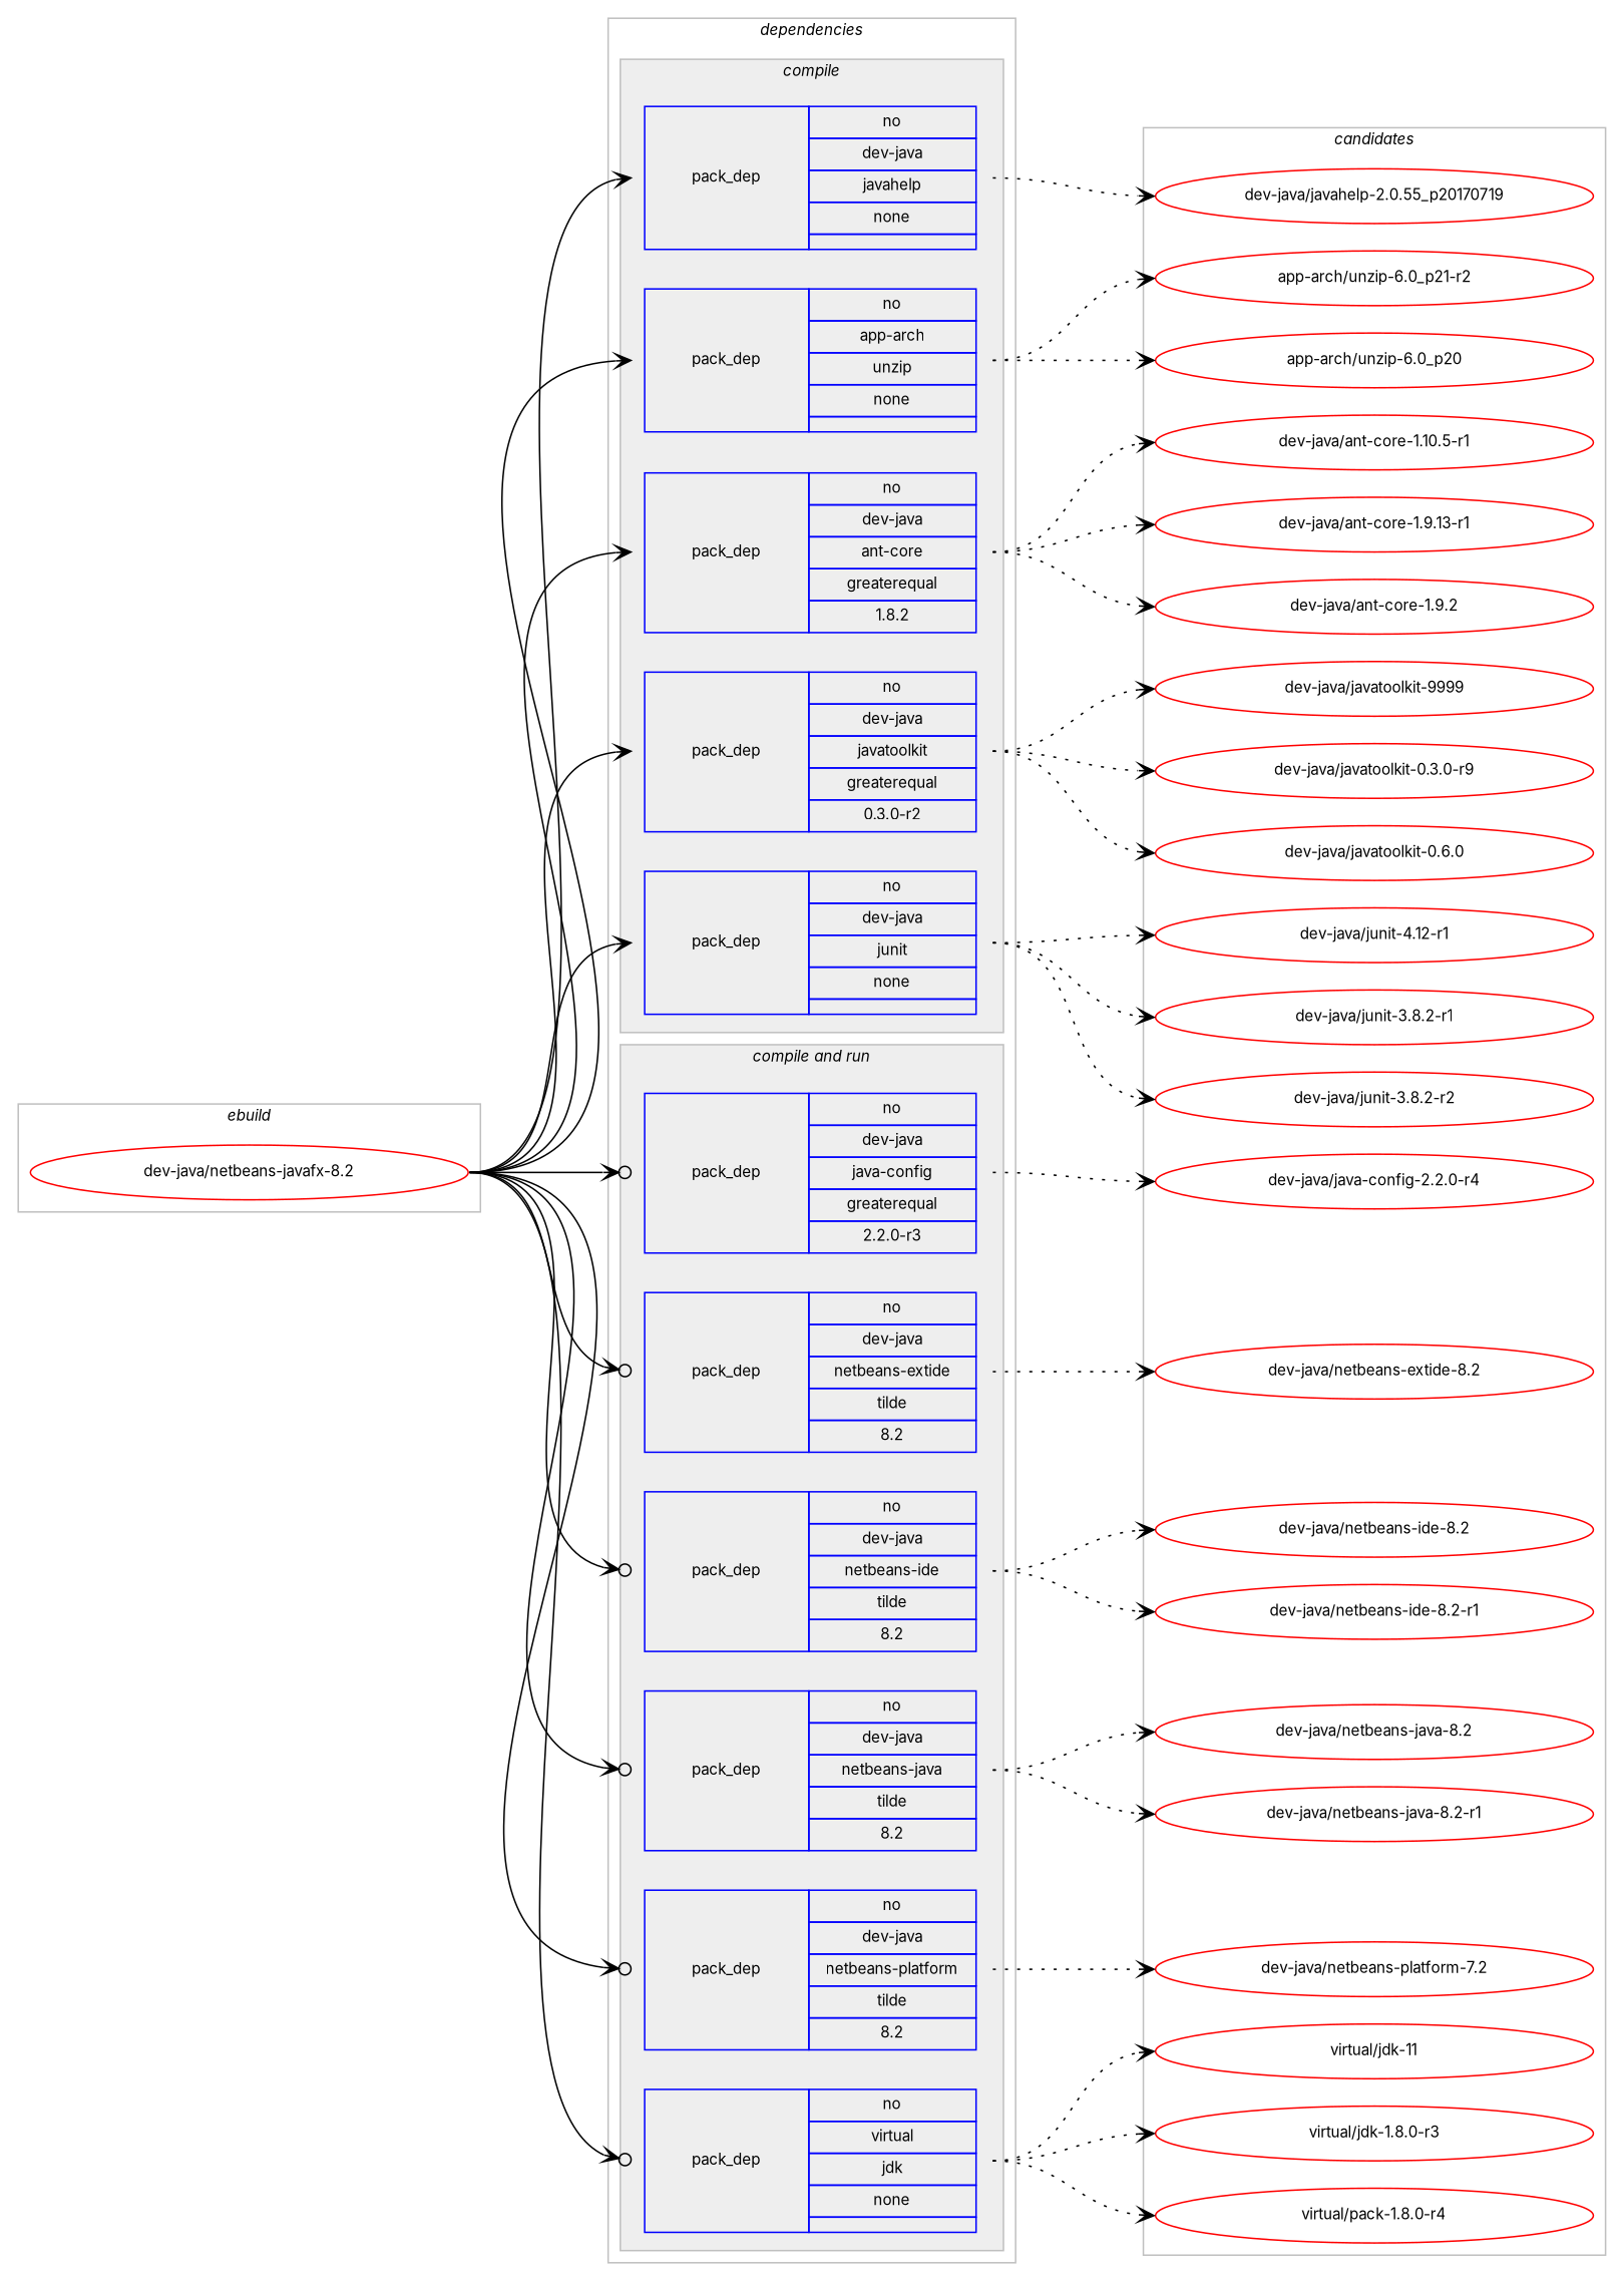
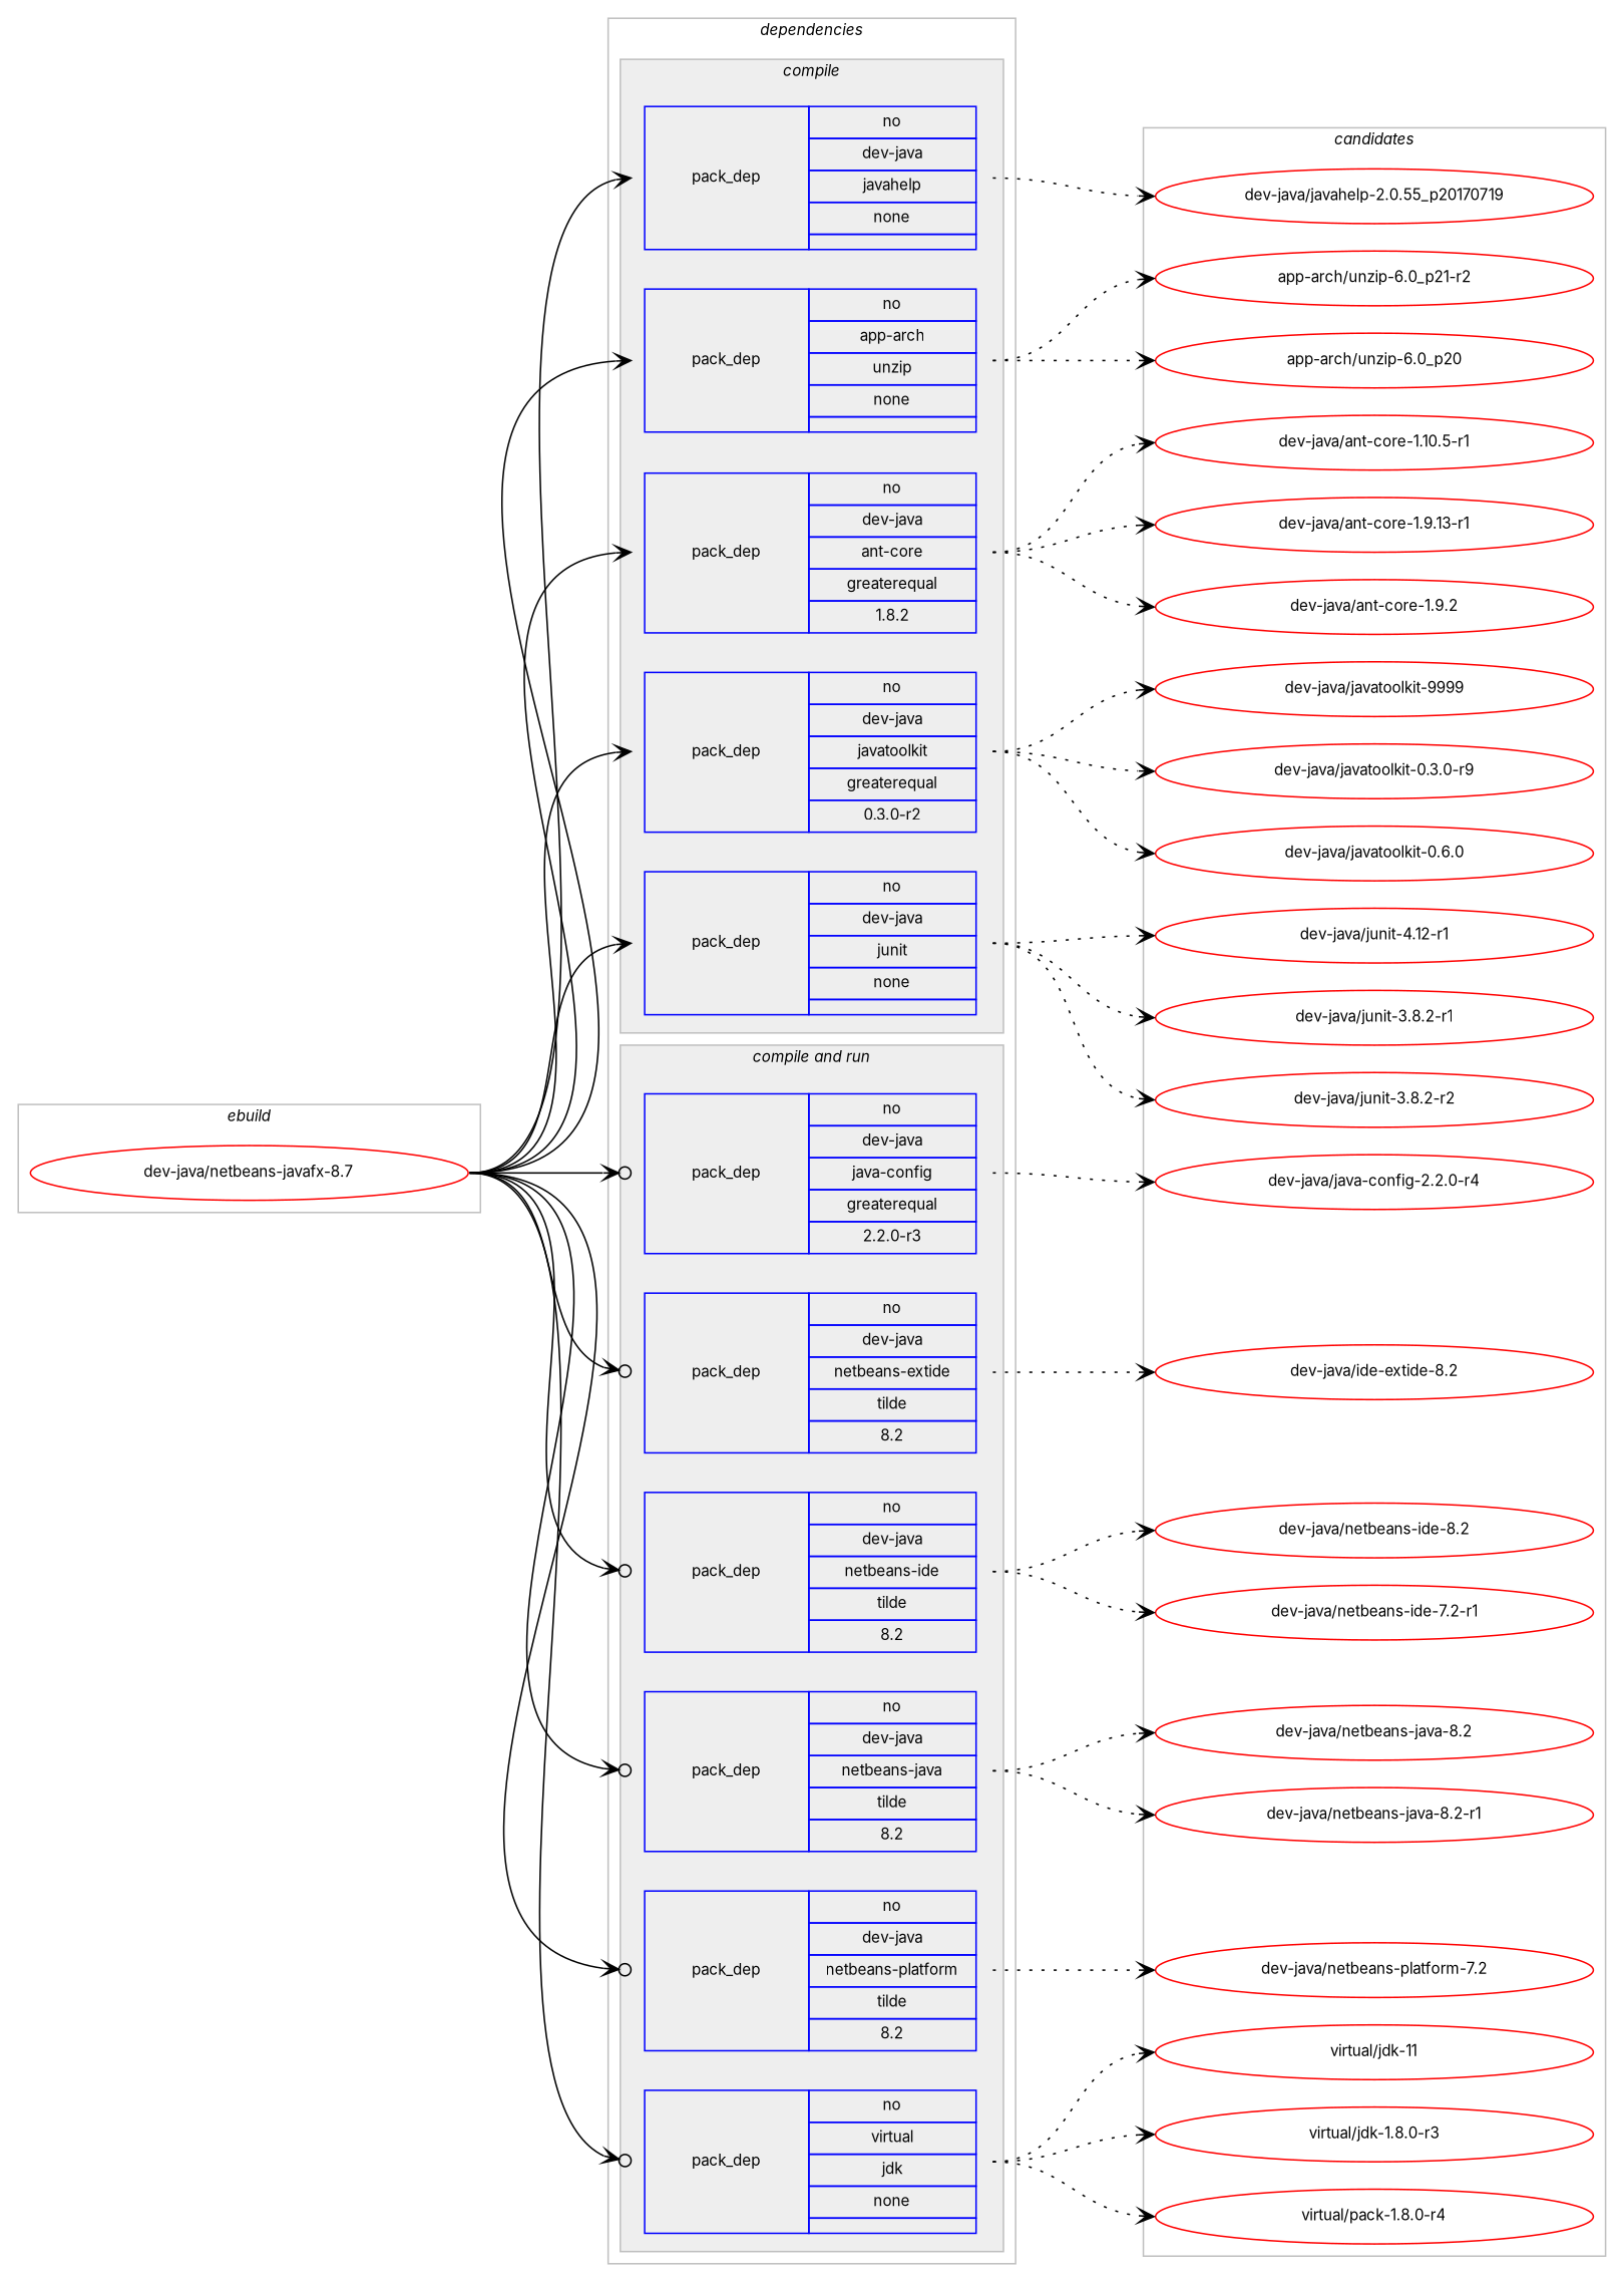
  digraph {
    compound=true
    concentrate=true
    fontname=Inter
    fontsize=10
    newrank=true
    rankdir=LR
    ranksep=1.5
    node [color=red fontname=Inter fontsize=10]
    edge [arrowhead=vee fontname=Inter headport=w style=dotted tailport=e weight=100]
-   n1 [label="dev-java/netbeans-javafx-8.2" width=4]
+   n1 [label="dev-java/netbeans-javafx-8.7" width=4]
    n2 [color=blue label=<<TABLE BORDER="0" CELLBORDER="1" CELLSPACING="0" CELLPADDING="4" WIDTH="220"><TR><TD ROWSPAN="6" CELLPADDING="30">pack_dep</TD></TR><TR><TD WIDTH="110">no</TD></TR><TR><TD>dev-java</TD></TR><TR><TD>javahelp</TD></TR><TR><TD>none</TD></TR><TR><TD></TD></TR></TABLE>> shape=none]
    n3 [color=blue label=<<TABLE BORDER="0" CELLBORDER="1" CELLSPACING="0" CELLPADDING="4" WIDTH="220"><TR><TD ROWSPAN="6" CELLPADDING="30">pack_dep</TD></TR><TR><TD WIDTH="110">no</TD></TR><TR><TD>app-arch</TD></TR><TR><TD>unzip</TD></TR><TR><TD>none</TD></TR><TR><TD></TD></TR></TABLE>> shape=none]
    n4 [color=blue label=<<TABLE BORDER="0" CELLBORDER="1" CELLSPACING="0" CELLPADDING="4" WIDTH="220"><TR><TD ROWSPAN="6" CELLPADDING="30">pack_dep</TD></TR><TR><TD WIDTH="110">no</TD></TR><TR><TD>dev-java</TD></TR><TR><TD>ant-core</TD></TR><TR><TD>greaterequal</TD></TR><TR><TD>1.8.2</TD></TR></TABLE>> shape=none]
    n5 [color=blue label=<<TABLE BORDER="0" CELLBORDER="1" CELLSPACING="0" CELLPADDING="4" WIDTH="220"><TR><TD ROWSPAN="6" CELLPADDING="30">pack_dep</TD></TR><TR><TD WIDTH="110">no</TD></TR><TR><TD>dev-java</TD></TR><TR><TD>javatoolkit</TD></TR><TR><TD>greaterequal</TD></TR><TR><TD>0.3.0-r2</TD></TR></TABLE>> shape=none]
    n6 [color=blue label=<<TABLE BORDER="0" CELLBORDER="1" CELLSPACING="0" CELLPADDING="4" WIDTH="220"><TR><TD ROWSPAN="6" CELLPADDING="30">pack_dep</TD></TR><TR><TD WIDTH="110">no</TD></TR><TR><TD>dev-java</TD></TR><TR><TD>junit</TD></TR><TR><TD>none</TD></TR><TR><TD></TD></TR></TABLE>> shape=none]
    n7 [color=blue label=<<TABLE BORDER="0" CELLBORDER="1" CELLSPACING="0" CELLPADDING="4" WIDTH="220"><TR><TD ROWSPAN="6" CELLPADDING="30">pack_dep</TD></TR><TR><TD WIDTH="110">no</TD></TR><TR><TD>dev-java</TD></TR><TR><TD>java-config</TD></TR><TR><TD>greaterequal</TD></TR><TR><TD>2.2.0-r3</TD></TR></TABLE>> shape=none]
    n8 [color=blue label=<<TABLE BORDER="0" CELLBORDER="1" CELLSPACING="0" CELLPADDING="4" WIDTH="220"><TR><TD ROWSPAN="6" CELLPADDING="30">pack_dep</TD></TR><TR><TD WIDTH="110">no</TD></TR><TR><TD>dev-java</TD></TR><TR><TD>netbeans-extide</TD></TR><TR><TD>tilde</TD></TR><TR><TD>8.2</TD></TR></TABLE>> shape=none]
    n9 [color=blue label=<<TABLE BORDER="0" CELLBORDER="1" CELLSPACING="0" CELLPADDING="4" WIDTH="220"><TR><TD ROWSPAN="6" CELLPADDING="30">pack_dep</TD></TR><TR><TD WIDTH="110">no</TD></TR><TR><TD>dev-java</TD></TR><TR><TD>netbeans-ide</TD></TR><TR><TD>tilde</TD></TR><TR><TD>8.2</TD></TR></TABLE>> shape=none]
    n10 [color=blue label=<<TABLE BORDER="0" CELLBORDER="1" CELLSPACING="0" CELLPADDING="4" WIDTH="220"><TR><TD ROWSPAN="6" CELLPADDING="30">pack_dep</TD></TR><TR><TD WIDTH="110">no</TD></TR><TR><TD>dev-java</TD></TR><TR><TD>netbeans-java</TD></TR><TR><TD>tilde</TD></TR><TR><TD>8.2</TD></TR></TABLE>> shape=none]
    n11 [color=blue label=<<TABLE BORDER="0" CELLBORDER="1" CELLSPACING="0" CELLPADDING="4" WIDTH="220"><TR><TD ROWSPAN="6" CELLPADDING="30">pack_dep</TD></TR><TR><TD WIDTH="110">no</TD></TR><TR><TD>dev-java</TD></TR><TR><TD>netbeans-platform</TD></TR><TR><TD>tilde</TD></TR><TR><TD>8.2</TD></TR></TABLE>> shape=none]
    n12 [color=blue label=<<TABLE BORDER="0" CELLBORDER="1" CELLSPACING="0" CELLPADDING="4" WIDTH="220"><TR><TD ROWSPAN="6" CELLPADDING="30">pack_dep</TD></TR><TR><TD WIDTH="110">no</TD></TR><TR><TD>virtual</TD></TR><TR><TD>jdk</TD></TR><TR><TD>none</TD></TR><TR><TD></TD></TR></TABLE>> shape=none]
    n13 [label="app-arch/unzip-6.0_p20" width=4]
    n14 [label="app-arch/unzip-6.0_p21-r2" width=4]
    n15 [label="dev-java/ant-core-1.10.5-r1" width=4]
    n16 [label="dev-java/ant-core-1.9.13-r1" width=4]
    n17 [label="dev-java/ant-core-1.9.2" width=4]
    n18 [label="dev-java/javahelp-2.0.55_p20170719" width=4]
    n19 [label="dev-java/javatoolkit-0.3.0-r9" width=4]
    n20 [label="dev-java/javatoolkit-0.6.0" width=4]
    n21 [label="dev-java/javatoolkit-9999" width=4]
    n22 [label="dev-java/junit-3.8.2-r1" width=4]
    n23 [label="dev-java/junit-3.8.2-r2" width=4]
    n24 [label="dev-java/junit-4.12-r1" width=4]
    n25 [label="dev-java/java-config-2.2.0-r4" width=4]
-   n26 [label="dev-java/netbeans-extide-8.2" width=4]
+   n26 [label="dev-java/ide-extide-8.2" width=4]
    n27 [label="dev-java/netbeans-ide-8.2" width=4]
-   n28 [label="dev-java/netbeans-ide-8.2-r1" width=4]
+   n28 [label="dev-java/netbeans-ide-7.2-r1" width=4]
    n29 [label="dev-java/netbeans-java-8.2" width=4]
    n30 [label="dev-java/netbeans-java-8.2-r1" width=4]
    n31 [label="dev-java/netbeans-platform-7.2" width=4]
    n32 [label="virtual/jdk-1.8.0-r3" width=4]
    n33 [label="virtual/pack-1.8.0-r4" width=4]
    n34 [label="virtual/jdk-11" width=4]
    subgraph cluster_1 {
      color=gray
      label=<<i>ebuild</i>>
      rank=same
      n1
    }
    subgraph cluster_2 {
      color=gray
      label=<<i>dependencies</i>>
      subgraph cluster_3 {
        color=gray
        fillcolor="#eeeeee"
        label=<<i>compile</i>>
        style=filled
        subgraph sub_4 {
          color=gray
          fillcolor="#eeeeee"
          label=<<i>compile</i>>
          style=filled
          n2
        }
        subgraph sub_5 {
          color=gray
          fillcolor="#eeeeee"
          label=<<i>compile</i>>
          style=filled
          n3
        }
        subgraph sub_6 {
          color=gray
          fillcolor="#eeeeee"
          label=<<i>compile</i>>
          style=filled
          n4
        }
        subgraph sub_7 {
          color=gray
          fillcolor="#eeeeee"
          label=<<i>compile</i>>
          style=filled
          n5
        }
        subgraph sub_8 {
          color=gray
          fillcolor="#eeeeee"
          label=<<i>compile</i>>
          style=filled
          n6
        }
      }
      subgraph cluster_9 {
        color=gray
        fillcolor="#eeeeee"
        label=<<i>compile and run</i>>
        style=filled
        subgraph sub_10 {
          color=gray
          fillcolor="#eeeeee"
          label=<<i>compile and run</i>>
          style=filled
          n7
        }
        subgraph sub_11 {
          color=gray
          fillcolor="#eeeeee"
          label=<<i>compile and run</i>>
          style=filled
          n8
        }
        subgraph sub_12 {
          color=gray
          fillcolor="#eeeeee"
          label=<<i>compile and run</i>>
          style=filled
          n9
        }
        subgraph sub_13 {
          color=gray
          fillcolor="#eeeeee"
          label=<<i>compile and run</i>>
          style=filled
          n10
        }
        subgraph sub_14 {
          color=gray
          fillcolor="#eeeeee"
          label=<<i>compile and run</i>>
          style=filled
          n11
        }
        subgraph sub_15 {
          color=gray
          fillcolor="#eeeeee"
          label=<<i>compile and run</i>>
          style=filled
          n12
        }
      }
      subgraph cluster_16 {
        color=gray
        fillcolor="#eeeeee"
        label=<<i>run</i>>
        style=filled
      }
    }
    subgraph cluster_17 {
      color=gray
      label=<<i>candidates</i>>
      rank=same
      subgraph sub_18 {
        color=black
        label=<<i>candidates</i>>
        nodesep=1
        rank=same
        n13
        n14
      }
      subgraph sub_19 {
        color=black
        label=<<i>candidates</i>>
        nodesep=1
        rank=same
        n15
        n16
        n17
      }
      subgraph sub_20 {
        color=black
        label=<<i>candidates</i>>
        nodesep=1
        rank=same
        n18
      }
      subgraph sub_21 {
        color=black
        label=<<i>candidates</i>>
        nodesep=1
        rank=same
        n19
        n20
        n21
      }
      subgraph sub_22 {
        color=black
        label=<<i>candidates</i>>
        nodesep=1
        rank=same
        n22
        n23
        n24
      }
      subgraph sub_23 {
        color=black
        label=<<i>candidates</i>>
        nodesep=1
        rank=same
        n25
      }
      subgraph sub_24 {
        color=black
        label=<<i>candidates</i>>
        nodesep=1
        rank=same
        n26
      }
      subgraph sub_25 {
        color=black
        label=<<i>candidates</i>>
        nodesep=1
        rank=same
        n27
        n28
      }
      subgraph sub_26 {
        color=black
        label=<<i>candidates</i>>
        nodesep=1
        rank=same
        n29
        n30
      }
      subgraph sub_27 {
        color=black
        label=<<i>candidates</i>>
        nodesep=1
        rank=same
        n31
      }
      subgraph sub_28 {
        color=black
        label=<<i>candidates</i>>
        nodesep=1
        rank=same
        n32
        n33
        n34
      }
    }
    n1 -> n2 [style=solid weight=20]
    n1 -> n3 [style=solid weight=20]
    n1 -> n4 [style=solid weight=20]
    n1 -> n5 [style=solid weight=20]
    n1 -> n6 [style=solid weight=20]
    n1 -> n7 [arrowhead=odotvee style=solid weight=20]
    n1 -> n8 [arrowhead=odotvee style=solid weight=20]
    n1 -> n9 [arrowhead=odotvee style=solid weight=20]
    n1 -> n10 [arrowhead=odotvee style=solid weight=20]
    n1 -> n11 [arrowhead=odotvee style=solid weight=20]
    n1 -> n12 [arrowhead=odotvee style=solid weight=20]
    n2 -> n18
    n3 -> n13
    n3 -> n14
    n4 -> n15
    n4 -> n16
    n4 -> n17
    n5 -> n19
    n5 -> n20
    n5 -> n21
    n6 -> n22
    n6 -> n23
    n6 -> n24
    n7 -> n25
    n8 -> n26
    n9 -> n27
    n9 -> n28
    n10 -> n29
    n10 -> n30
    n11 -> n31
    n12 -> n32
    n12 -> n33
    n12 -> n34
  }
